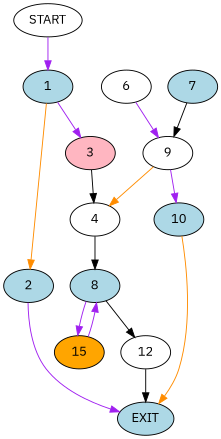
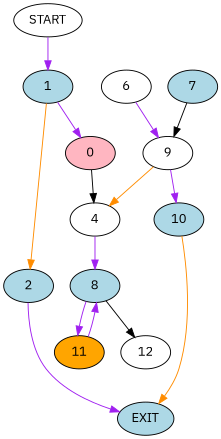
  digraph {
    fontname="IBM Plex Sans"
    node [fillcolor=lightblue fontname="IBM Plex Sans" style=filled]
    edge [color=purple fontname="IBM Plex Sans"]
    n1 [fillcolor=white label=START]
    1
    2
-   3 [fillcolor=lightpink]
+   3 [fillcolor=lightpink label=0]
    n5 [label=EXIT]
    4 [fillcolor=white]
    8
-   11 [fillcolor=orange label=15]
+   11 [fillcolor=orange]
    12 [fillcolor=white]
    6 [fillcolor=white]
    9 [fillcolor=white]
    7
    10
    n1 -> 1
    1 -> 2 [color=darkorange]
    1 -> 3
    2 -> n5
    3 -> 4 [color=black]
-   4 -> 8 [color=black]
+   4 -> 8
    8 -> 11
    8 -> 12 [color=black]
    11 -> 8
-   12 -> n5 [color=black]
    6 -> 9
    9 -> 4 [color=darkorange]
    9 -> 10
    7 -> 9 [color=black]
    10 -> n5 [color=darkorange]
  }
